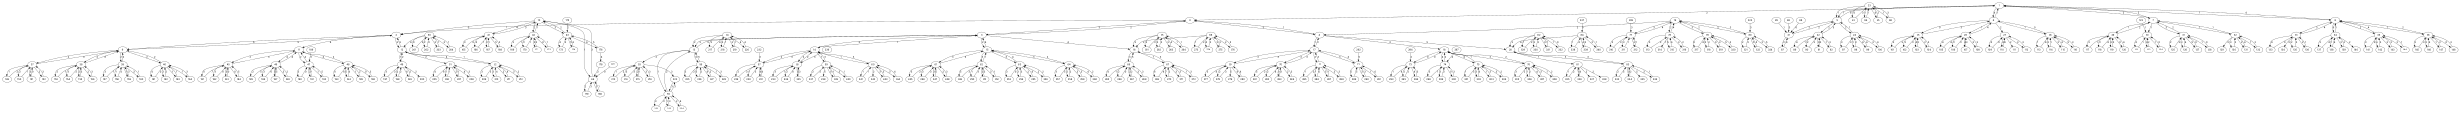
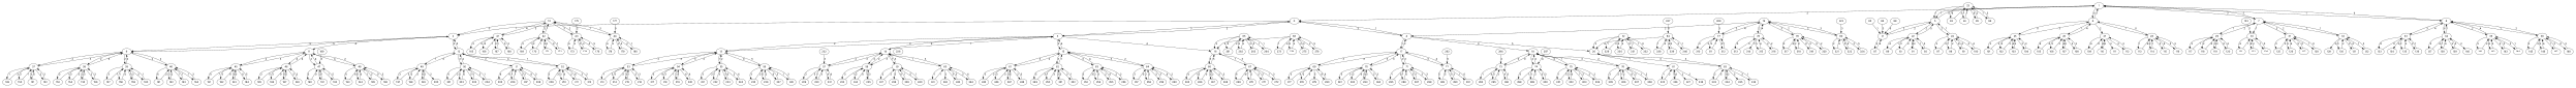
  strict digraph {
    fontname=Inter
    node [fontname=Inter]
    edge [fontname=Inter]
    0
    2
    3
    4
    9
    11
    12
    13
    14
    15
    16
    17
    18
    20
    37
    38
    39
    40
    45
    46
    47
    48
    49
    50
    51
    52
    53
    54
    55
    56
    57
    58
    59
    60
    61
    62
    63
    64
    66
    67
    69
    70
    71
    72
    73
    74
    75
    76
    81
    83
    1
    5
    6
    7
    8
    21
    22
    24
    25
    26
    27
    28
    29
    30
    31
    32
    33
    34
    35
    36
    87
    89
    90
    91
    92
    97
    98
    99
    100
    101
    102
    103
    104
    105
    106
    107
    108
    109
    110
    111
    112
    113
    114
    115
    116
    117
    118
    119
    120
    121
    122
    124
    125
    126
    127
    128
    129
    130
    131
    132
    133
    134
    135
    136
    137
    138
    139
    140
    141
    142
    143
    144
    145
    146
    147
    148
    149
    150
    151
    152
    153
    154
    155
    156
    157
    158
    159
    160
    161
    162
    163
    164
    181
    182
    183
    184
    185
    186
    187
    188
    190
    191
    192
    193
    194
    195
    196
    197
    198
    199
    200
    201
    202
    203
    204
    205
    206
    207
    208
    209
    210
    211
    212
    213
    214
    215
    216
    217
    218
    219
    220
    221
    222
    223
    224
    225
    226
    227
    228
    229
    230
    231
    233
    n194 [label=634]
    235
    237
    238
    239
    240
    241
    242
    243
    244
    245
    246
    247
    248
    249
    250
    251
    252
    253
    254
    255
    256
    257
    258
    259
    260
    265
    266
    267
    268
    269
    270
    271
    272
    277
    278
    279
    280
    281
    282
    283
    284
    285
    286
    287
    288
    289
    290
    291
    293
    295
    296
    298
    299
    300
    301
    302
    303
    304
    305
    306
    307
    308
    325
    326
    327
    328
    333
    334
    335
    336
    10
    41
    42
    43
    44
    165
    166
    167
    168
    169
    170
    171
    172
    173
    174
    176
    178
    179
    180
    19
    77
    78
    79
    80
    310
    311
    312
    313
    314
    315
    316
    317
    318
    319
    320
    321
    322
    324
    23
    93
    94
    95
    96
    65
    261
    262
    263
    264
    68
    273
    274
    275
    276
    82
    329
    330
    331
    332
    84
    338
    339
    340
    85
    86
    88
    123
    175
    177
    189
    232
    236
    292
    294
    297
    309
    323
    337
    0 -> 2 [label=1]
    0 -> 3 [label=3]
    0 -> 4 [label=3]
    2 -> 9 [label=5]
    2 -> 11 [label=4]
    2 -> 12 [label=3]
    3 -> 0 [label=2]
    3 -> 13 [label=2]
    3 -> 14 [label=3]
    3 -> 15 [label=2]
    3 -> 16 [label=4]
    4 -> 0 [label=1]
    4 -> 17 [label=1]
    4 -> 18 [label=0]
    4 -> 20 [label=5]
    9 -> 2 [label=5]
    9 -> 37 [label=2]
    9 -> 38 [label=2]
    9 -> 39 [label=2]
    9 -> 40 [label=2]
    11 -> 45 [label=2]
    11 -> 46 [label=4]
    11 -> 47 [label=2]
    11 -> 48 [label=4]
    12 -> 2 [label=5]
    12 -> 49 [label=1]
+   12 -> 50 [label=3]
    12 -> 51 [label=2]
    12 -> 52 [label=4]
    13 -> 3 [label=3]
    13 -> 53 [label=2]
+   13 -> 54 [label=3]
    13 -> 55 [label=1]
    13 -> 56 [label=0]
    14 -> 3 [label=1]
    14 -> 57 [label=2]
    14 -> 58 [label=2]
    14 -> 59 [label=1]
    14 -> 60 [label=1]
    15 -> 3 [label=4]
    15 -> 61 [label=3]
    15 -> 62 [label=3]
    15 -> 63 [label=3]
    15 -> 64 [label=3]
    16 -> 66 [label=3]
    16 -> 67 [label=1]
    17 -> 4 [label=2]
    17 -> 69 [label=3]
    17 -> 70 [label=3]
    17 -> 71 [label=2]
    17 -> 72 [label=3]
    18 -> 73 [label=0]
    18 -> 74 [label=4]
    18 -> 75 [label=4]
    18 -> 76 [label=3]
    20 -> 81 [label=1]
    20 -> 83 [label=3]
    37 -> 9 [label=3]
    37 -> 149 [label=1]
    37 -> 150 [label=2]
    37 -> 151 [label=3]
    37 -> 152 [label=2]
    38 -> 9 [label=6]
    38 -> 153 [label=2]
    38 -> 154 [label=3]
    38 -> 155 [label=2]
    38 -> 156 [label=2]
    39 -> 9 [label=2]
    39 -> 157 [label=3]
    39 -> 158 [label=1]
    39 -> 159 [label=1]
    39 -> 160 [label=3]
    40 -> 9 [label=2]
    40 -> 161 [label=4]
    40 -> 162 [label=3]
    40 -> 163 [label=1]
    40 -> 164 [label=1]
    45 -> 11 [label=3]
    45 -> 181 [label=0]
    45 -> 182 [label=3]
    45 -> 183 [label=3]
    45 -> 184 [label=0]
    46 -> 11 [label=4]
    46 -> 185 [label=2]
    46 -> 186 [label=3]
    46 -> 187 [label=5]
    46 -> 188 [label=3]
    47 -> 11 [label=4]
    47 -> 190 [label=3]
    47 -> 191 [label=2]
    47 -> 192 [label=1]
    48 -> 11 [label=2]
    48 -> 193 [label=0]
    48 -> 194 [label=5]
    48 -> 195 [label=1]
    48 -> 196 [label=0]
    49 -> 12 [label=2]
    49 -> 197 [label=3]
    49 -> 198 [label=2]
    49 -> 199 [label=6]
    49 -> 200 [label=2]
    50 -> 12 [label=4]
    50 -> 201 [label=0]
    50 -> 202 [label=2]
    50 -> 203 [label=3]
    50 -> 204 [label=3]
    51 -> 205 [label=4]
    51 -> 206 [label=1]
    51 -> 207 [label=2]
    51 -> 208 [label=4]
    52 -> 12 [label=1]
    52 -> 209 [label=3]
    52 -> 210 [label=3]
    52 -> 211 [label=2]
    52 -> 212 [label=3]
-   53 -> 223 [label=3]
+   53 -> 13 [label=3]
    53 -> 213 [label=1]
    53 -> 214 [label=3]
    53 -> 215 [label=2]
    53 -> 216 [label=3]
    54 -> 13 [label=2]
    54 -> 217 [label=3]
    54 -> 218 [label=3]
    54 -> 219 [label=3]
    54 -> 220 [label=4]
    55 -> 13 [label=2]
    55 -> 221 [label=3]
    55 -> 222 [label=1]
    55 -> 223 [label=3]
    55 -> 224 [label=2]
    56 -> 13 [label=5]
    56 -> 225 [label=3]
    56 -> 226 [label=5]
    56 -> 227 [label=4]
    56 -> 228 [label=1]
    57 -> 14 [label=3]
    57 -> 229 [label=2]
    57 -> 230 [label=1]
    57 -> 231 [label=4]
    58 -> 14 [label=2]
    58 -> 233 [label=3]
    58 -> n194 [label=2]
    58 -> 235 [label=5]
    59 -> 14 [label=3]
    59 -> 237 [label=2]
    59 -> 238 [label=5]
    59 -> 239 [label=0]
    59 -> 240 [label=5]
    60 -> 14 [label=3]
    60 -> 241 [label=1]
    60 -> 242 [label=2]
    60 -> 243 [label=3]
    60 -> 244 [label=3]
    61 -> 15 [label=2]
    61 -> 245 [label=3]
    61 -> 246 [label=3]
    61 -> 247 [label=3]
    61 -> 248 [label=2]
    62 -> 15 [label=1]
    62 -> 249 [label=5]
    62 -> 250 [label=1]
    62 -> 251 [label=2]
    62 -> 252 [label=3]
    63 -> 15 [label=4]
    63 -> 253 [label=3]
    63 -> 254 [label=3]
    63 -> 255 [label=2]
    63 -> 256 [label=2]
    64 -> 15 [label=2]
    64 -> 257 [label=3]
    64 -> 258 [label=2]
    64 -> 259 [label=3]
    64 -> 260 [label=4]
    66 -> 16 [label=5]
    66 -> 265 [label=4]
    66 -> 266 [label=2]
    66 -> 267 [label=2]
    66 -> 268 [label=3]
    67 -> 16 [label=3]
    67 -> 269 [label=6]
    67 -> 270 [label=7]
    67 -> 271 [label=3]
    67 -> 272 [label=1]
    69 -> 17 [label=3]
    69 -> 277 [label=3]
    69 -> 278 [label=2]
    69 -> 279 [label=5]
    69 -> 280 [label=4]
    70 -> 17 [label=3]
    70 -> 281 [label=5]
    70 -> 282 [label=2]
    70 -> 283 [label=0]
    70 -> 284 [label=2]
    71 -> 17 [label=3]
    71 -> 285 [label=1]
    71 -> 286 [label=1]
    71 -> 287 [label=5]
    71 -> 288 [label=3]
    72 -> 17 [label=4]
    72 -> 289 [label=5]
    72 -> 290 [label=3]
    72 -> 291 [label=1]
    73 -> 18 [label=0]
    73 -> 293 [label=1]
    73 -> 295 [label=2]
    73 -> 296 [label=4]
    74 -> 18 [label=2]
    74 -> 298 [label=3]
    74 -> 299 [label=3]
    74 -> 300 [label=0]
    75 -> 18 [label=1]
    75 -> 301 [label=1]
    75 -> 302 [label=3]
    75 -> 303 [label=1]
    75 -> 304 [label=3]
    76 -> 18 [label=2]
    76 -> 305 [label=3]
    76 -> 306 [label=1]
    76 -> 307 [label=4]
    76 -> 308 [label=1]
    81 -> 325 [label=1]
    81 -> 326 [label=1]
    81 -> 327 [label=2]
    81 -> 328 [label=2]
    83 -> 20 [label=3]
    83 -> 333 [label=2]
    83 -> 334 [label=0]
    83 -> 335 [label=5]
    83 -> 336 [label=3]
    1 -> 0 [label=2]
    1 -> 5 [label=1]
    1 -> 6 [label=4]
    1 -> 7 [label=2]
    1 -> 8 [label=1]
    5 -> 1 [label=6]
    5 -> 21 [label=2]
    5 -> 22 [label=2]
    5 -> 24 [label=2]
    6 -> 1 [label=1]
    6 -> 25 [label=0]
    6 -> 26 [label=1]
    6 -> 27 [label=2]
    6 -> 28 [label=1]
    7 -> 1 [label=2]
    7 -> 29 [label=1]
    7 -> 30 [label=1]
    7 -> 31 [label=3]
    7 -> 32 [label=1]
    8 -> 1 [label=4]
    8 -> 33 [label=3]
    8 -> 34 [label=6]
    8 -> 35 [label=2]
    8 -> 36 [label=1]
    21 -> 5 [label=2]
    21 -> 87 [label=2]
    22 -> 5 [label=5]
    22 -> 89 [label=4]
    22 -> 90 [label=2]
    22 -> 91 [label=0]
    22 -> 92 [label=1]
    24 -> 5 [label=1]
    24 -> 97 [label=3]
    24 -> 98 [label=1]
    24 -> 99 [label=6]
    24 -> 100 [label=3]
    25 -> 6 [label=3]
    25 -> 101 [label=3]
    25 -> 102 [label=2]
    25 -> 103 [label=4]
    25 -> 104 [label=2]
    26 -> 6 [label=4]
    26 -> 105 [label=4]
    26 -> 106 [label=2]
    26 -> 107 [label=4]
    26 -> 108 [label=3]
    27 -> 109 [label=4]
    27 -> 110 [label=4]
    27 -> 111 [label=2]
    27 -> 112 [label=3]
    28 -> 6 [label=0]
    28 -> 113 [label=1]
    28 -> 114 [label=2]
    28 -> 115 [label=2]
    28 -> 116 [label=5]
    29 -> 7 [label=2]
    29 -> 117 [label=3]
    29 -> 118 [label=2]
    29 -> 119 [label=3]
    29 -> 120 [label=0]
    30 -> 121 [label=4]
    30 -> 122 [label=4]
    30 -> 124 [label=1]
    31 -> 7 [label=2]
    31 -> 125 [label=2]
    31 -> 126 [label=3]
    31 -> 127 [label=5]
    31 -> 128 [label=1]
    32 -> 7 [label=1]
    32 -> 129 [label=3]
    32 -> 130 [label=3]
    32 -> 131 [label=2]
    32 -> 132 [label=1]
    33 -> 8 [label=4]
    33 -> 133 [label=6]
    33 -> 134 [label=3]
    33 -> 135 [label=2]
    33 -> 136 [label=2]
    34 -> 8 [label=1]
    34 -> 137 [label=2]
    34 -> 138 [label=1]
    34 -> 139 [label=3]
    34 -> 140 [label=2]
    35 -> 8 [label=4]
    35 -> 141 [label=3]
    35 -> 142 [label=4]
    35 -> 143 [label=3]
    35 -> 144 [label=2]
    36 -> 8 [label=2]
    36 -> 145 [label=2]
    36 -> 146 [label=2]
    36 -> 147 [label=1]
    36 -> 148 [label=0]
    87 -> 21 [label=6]
    89 -> 22 [label=1]
    90 -> 22 [label=3]
    91 -> 22 [label=3]
    92 -> 22 [label=3]
    97 -> 24 [label=3]
    98 -> 24 [label=2]
    99 -> 24 [label=4]
    100 -> 24 [label=4]
    101 -> 25 [label=3]
    102 -> 25 [label=2]
    103 -> 25 [label=2]
    104 -> 25 [label=3]
    105 -> 26 [label=4]
    106 -> 26 [label=2]
    107 -> 26 [label=3]
    108 -> 26 [label=3]
    109 -> 27 [label=0]
    110 -> 27 [label=6]
    112 -> 27 [label=3]
    113 -> 28 [label=6]
    114 -> 28 [label=1]
    115 -> 28 [label=4]
    116 -> 28 [label=3]
    117 -> 29 [label=1]
    118 -> 29 [label=4]
    119 -> 29 [label=3]
    120 -> 29 [label=4]
    121 -> 30 [label=1]
    122 -> 30 [label=2]
    124 -> 30 [label=0]
    125 -> 31 [label=3]
    126 -> 31 [label=4]
    127 -> 31 [label=0]
    128 -> 31 [label=0]
    130 -> 32 [label=2]
    131 -> 32 [label=4]
    132 -> 32 [label=2]
    133 -> 33 [label=0]
    135 -> 33 [label=3]
    136 -> 33 [label=1]
    137 -> 34 [label=4]
    138 -> 34 [label=4]
    139 -> 34 [label=2]
    141 -> 35 [label=2]
    142 -> 35 [label=3]
    143 -> 35 [label=2]
    144 -> 35 [label=1]
    145 -> 36 [label=3]
    146 -> 36 [label=6]
    147 -> 36 [label=2]
    148 -> 36 [label=3]
    149 -> 37 [label=2]
    150 -> 37 [label=1]
    151 -> 37 [label=0]
    152 -> 37 [label=3]
    153 -> 38 [label=1]
    154 -> 38 [label=2]
    155 -> 38 [label=3]
    156 -> 38 [label=3]
    157 -> 39 [label=1]
    158 -> 39 [label=4]
    159 -> 39 [label=3]
    160 -> 39 [label=1]
    161 -> 40 [label=2]
    162 -> 40 [label=2]
    163 -> 40 [label=1]
    164 -> 40 [label=3]
    181 -> 45 [label=7]
    182 -> 45 [label=0]
    183 -> 45 [label=0]
    184 -> 45 [label=5]
    185 -> 46 [label=5]
    186 -> 46 [label=0]
    187 -> 46 [label=5]
    188 -> 46 [label=2]
    190 -> 47 [label=0]
    191 -> 47 [label=1]
    192 -> 47 [label=5]
    193 -> 48 [label=4]
    194 -> 48 [label=4]
    195 -> 48 [label=2]
    196 -> 48 [label=3]
    197 -> 49 [label=3]
    198 -> 49 [label=2]
    199 -> 49 [label=2]
    201 -> 50 [label=2]
    202 -> 50 [label=0]
    203 -> 50 [label=1]
    204 -> 50 [label=1]
    205 -> 51 [label=6]
    206 -> 51 [label=1]
    207 -> 51 [label=1]
    208 -> 51 [label=3]
    209 -> 52 [label=3]
    210 -> 52 [label=4]
    211 -> 52 [label=4]
    212 -> 52 [label=2]
    213 -> 53 [label=2]
    214 -> 53 [label=3]
    215 -> 53 [label=1]
    216 -> 53 [label=3]
    217 -> 54 [label=4]
    218 -> 54 [label=1]
    219 -> 54 [label=1]
    220 -> 54 [label=4]
    221 -> 55 [label=2]
    222 -> 55 [label=3]
    223 -> 55 [label=3]
    224 -> 55 [label=4]
    225 -> 56 [label=2]
    226 -> 56 [label=2]
    227 -> 56 [label=2]
    228 -> 56 [label=3]
    229 -> 57 [label=3]
    230 -> 57 [label=3]
    231 -> 57 [label=4]
    233 -> 58 [label=1]
    n194 -> 58 [label=0]
    235 -> 58 [label=3]
    237 -> 59 [label=2]
    239 -> 59 [label=1]
    240 -> 59 [label=1]
    241 -> 60 [label=1]
    243 -> 60 [label=3]
    244 -> 60 [label=4]
    245 -> 61 [label=2]
    246 -> 61 [label=3]
    247 -> 61 [label=5]
    248 -> 61 [label=3]
    249 -> 62 [label=3]
    250 -> 62 [label=3]
    251 -> 62 [label=3]
    252 -> 62 [label=1]
    253 -> 63 [label=3]
    254 -> 63 [label=3]
    255 -> 63 [label=4]
    256 -> 63 [label=2]
    257 -> 64 [label=5]
    258 -> 64 [label=2]
    259 -> 64 [label=3]
    260 -> 64 [label=2]
    265 -> 66 [label=1]
    266 -> 66 [label=0]
    267 -> 66 [label=2]
    268 -> 66 [label=3]
    269 -> 67 [label=4]
    270 -> 67 [label=2]
    271 -> 67 [label=3]
    272 -> 67 [label=3]
    277 -> 69 [label=4]
    278 -> 69 [label=3]
    280 -> 69 [label=4]
    281 -> 70 [label=2]
    282 -> 70 [label=4]
    283 -> 70 [label=3]
    284 -> 70 [label=3]
    285 -> 71 [label=2]
    286 -> 71 [label=0]
    287 -> 71 [label=1]
    288 -> 71 [label=3]
    289 -> 72 [label=5]
    290 -> 72 [label=3]
    291 -> 72 [label=0]
    293 -> 73 [label=4]
    295 -> 73 [label=2]
    296 -> 73 [label=3]
    298 -> 74 [label=1]
    299 -> 74 [label=2]
    300 -> 74 [label=3]
    301 -> 75 [label=5]
    302 -> 75 [label=4]
    303 -> 75 [label=3]
    304 -> 75 [label=2]
    305 -> 76 [label=2]
    306 -> 76 [label=2]
    307 -> 76 [label=3]
    308 -> 76 [label=2]
    325 -> 81 [label=2]
    326 -> 81 [label=4]
    333 -> 83 [label=5]
    334 -> 83 [label=2]
    336 -> 83 [label=1]
    10 -> 2 [label=0]
    10 -> 41 [label=4]
    10 -> 42 [label=2]
    10 -> 43 [label=3]
    10 -> 44 [label=1]
    41 -> 10 [label=3]
    41 -> 165 [label=3]
    41 -> 166 [label=4]
    41 -> 167 [label=2]
    41 -> 168 [label=5]
    42 -> 10 [label=1]
    42 -> 169 [label=3]
    42 -> 170 [label=2]
    42 -> 171 [label=2]
    42 -> 172 [label=0]
    43 -> 10 [label=2]
    43 -> 173 [label=4]
    43 -> 174 [label=5]
    43 -> 176 [label=4]
    44 -> 10 [label=3]
-   176 -> 178 [label=4]
+   44 -> 178 [label=4]
    44 -> 179 [label=2]
    44 -> 180 [label=2]
    165 -> 41 [label=0]
    166 -> 41 [label=1]
    167 -> 41 [label=1]
    168 -> 41 [label=2]
    169 -> 42 [label=1]
    170 -> 42 [label=1]
    171 -> 42 [label=2]
    172 -> 42 [label=1]
    173 -> 43 [label=2]
    174 -> 43 [label=3]
    176 -> 43 [label=5]
    178 -> 44 [label=2]
    179 -> 44 [label=3]
    180 -> 44 [label=1]
    19 -> 4 [label=2]
    19 -> 77 [label=3]
    19 -> 78 [label=2]
    19 -> 79 [label=3]
    19 -> 80 [label=2]
    77 -> 19 [label=4]
    77 -> 310 [label=2]
    77 -> 311 [label=3]
    77 -> 312 [label=2]
    78 -> 19 [label=4]
    78 -> 313 [label=0]
    78 -> 314 [label=1]
    78 -> 315 [label=5]
    78 -> 316 [label=3]
    79 -> 19 [label=2]
    79 -> 317 [label=0]
    79 -> 318 [label=2]
    79 -> 319 [label=0]
    79 -> 320 [label=5]
    80 -> 19 [label=3]
    80 -> 321 [label=2]
    80 -> 322 [label=5]
    80 -> 324 [label=2]
    310 -> 77 [label=3]
    311 -> 77 [label=1]
    312 -> 77 [label=1]
    313 -> 78 [label=2]
    315 -> 78 [label=6]
    316 -> 78 [label=2]
    317 -> 79 [label=4]
    318 -> 79 [label=2]
    319 -> 79 [label=3]
    320 -> 79 [label=2]
    321 -> 80 [label=3]
    322 -> 80 [label=5]
    324 -> 80 [label=5]
    23 -> 5 [label=1]
    23 -> 93 [label=4]
    23 -> 94 [label=1]
    23 -> 95 [label=4]
    23 -> 96 [label=1]
    93 -> 23 [label=3]
    94 -> 23 [label=1]
    95 -> 23 [label=2]
    96 -> 23 [label=3]
    65 -> 16 [label=3]
    65 -> 261 [label=2]
    65 -> 262 [label=3]
    65 -> 263 [label=3]
    65 -> 264 [label=1]
    261 -> 65 [label=2]
    262 -> 65 [label=2]
    263 -> 65 [label=4]
    264 -> 65 [label=1]
    68 -> 16 [label=2]
    68 -> 273 [label=1]
    68 -> 274 [label=4]
    68 -> 275 [label=2]
    68 -> 276 [label=2]
    273 -> 68 [label=2]
    274 -> 68 [label=2]
    275 -> 68 [label=3]
    276 -> 68 [label=5]
    82 -> 20 [label=3]
    82 -> 329 [label=1]
    82 -> 330 [label=3]
    82 -> 331 [label=0]
    82 -> 332 [label=1]
    329 -> 82 [label=2]
    330 -> 82 [label=2]
    331 -> 82 [label=1]
    332 -> 82 [label=0]
    84 -> 20 [label=4]
    84 -> 338 [label=1]
    84 -> 339 [label=4]
    84 -> 340 [label=2]
    338 -> 84 [label=4]
    339 -> 84 [label=2]
    340 -> 84 [label=1]
    85 -> 21 [label=1]
    86 -> 21 [label=3]
    88 -> 21 [label=6]
    123 -> 30 [label=1]
    175 -> 43 [label=2]
    177 -> 44 [label=0]
    189 -> 47 [label=3]
    232 -> 57 [label=3]
    236 -> 58 [label=3]
    292 -> 72 [label=5]
    294 -> 73 [label=2]
    297 -> 74 [label=4]
    309 -> 77 [label=3]
    323 -> 80 [label=3]
    337 -> 84 [label=0]
  }
